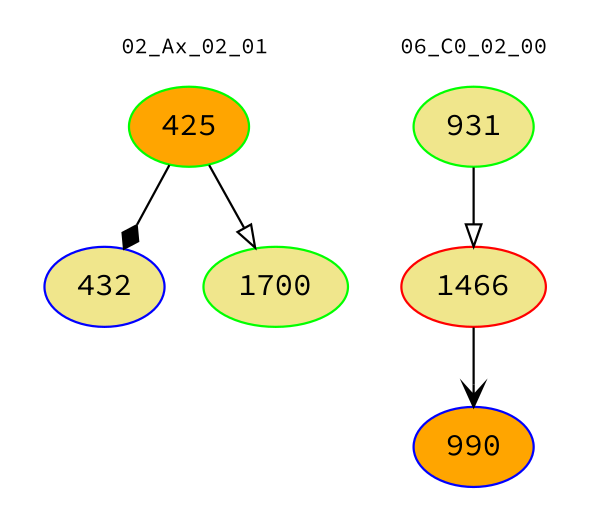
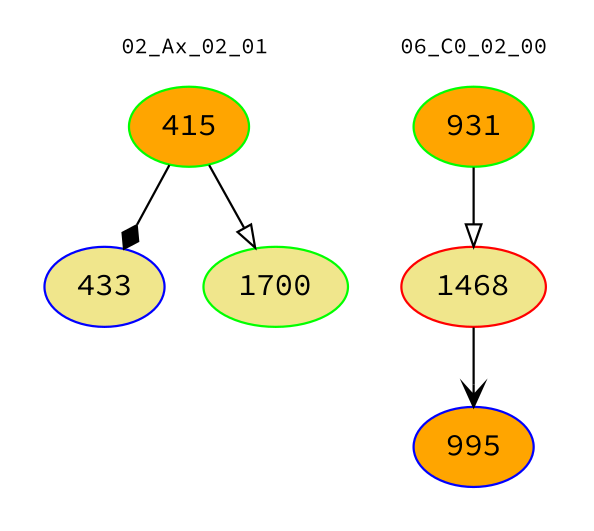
  digraph {
    fontname="Source Code Pro"
    node [color=green fillcolor=orange fontname="Source Code Pro" style=filled]
    edge [arrowhead=onormal color=black fontname="Source Code Pro"]
-   n1 [label=425]
-   n2 [color=blue fillcolor=khaki label=432]
+   n1 [label=415]
+   n2 [color=blue fillcolor=khaki label=433]
    n3 [fillcolor=khaki label=1700]
-   n4 [fillcolor=khaki label=931]
-   n5 [color=blue label=990]
-   n6 [color=red fillcolor=khaki label=1466]
+   n4 [label=931]
+   n5 [color=blue label=995]
+   n6 [color=red fillcolor=khaki label=1468]
    subgraph cluster_1 {
      color=white
      fontsize=10
      label="02_Ax_02_01"
      n1
      n2
      n3
    }
    subgraph cluster_2 {
      color=white
      fontsize=10
      label="06_C0_02_00"
      n4
      n5
      n6
    }
    n1 -> n2 [arrowhead=diamond]
    n1 -> n3
    n4 -> n6
    n6 -> n5 [arrowhead=vee]
  }
